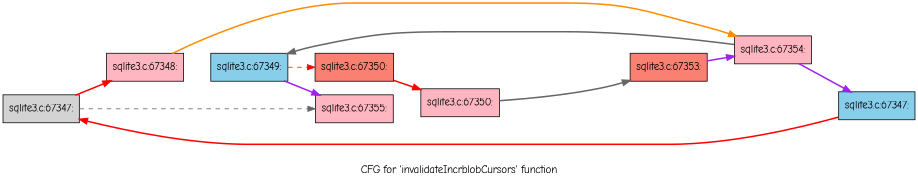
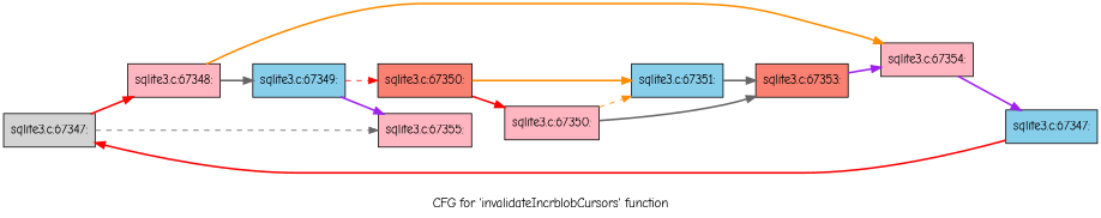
  digraph {
    fontname="Comic Neue"
    label="CFG for 'invalidateIncrblobCursors' function"
    rankdir=LR
    node [fillcolor=lightpink fontname="Comic Neue" shape=record style=filled]
    edge [color=red fontname="Comic Neue" style=bold]
    n1 [fillcolor=lightgrey label="{sqlite3.c:67347:}"]
    n2 [label="{sqlite3.c:67348:}"]
    n3 [label="{sqlite3.c:67355:}"]
    n4 [fillcolor=skyblue label="{sqlite3.c:67349:}"]
    n5 [label="{sqlite3.c:67354:}"]
    n6 [fillcolor=salmon label="{sqlite3.c:67350:}"]
    n7 [fillcolor=skyblue label="{sqlite3.c:67347:}"]
+   n8 [fillcolor=skyblue label="{sqlite3.c:67351:}"]
    n9 [label="{sqlite3.c:67350:}"]
    n10 [fillcolor=salmon label="{sqlite3.c:67353:}"]
    n1 -> n2
    n1 -> n3 [color=gray40 style=dashed]
-   n5 -> n4 [color=gray40]
+   n2 -> n4 [color=gray40]
    n2 -> n5 [color=darkorange]
    n4 -> n3 [color=purple]
    n4 -> n6 [style=dashed]
    n5 -> n7 [color=purple]
+   n6 -> n8 [color=darkorange]
    n6 -> n9
    n7 -> n1
+   n8 -> n10 [color=gray40]
+   n9 -> n8 [color=darkorange style=dashed]
    n9 -> n10 [color=gray40]
    n10 -> n5 [color=purple]
  }
